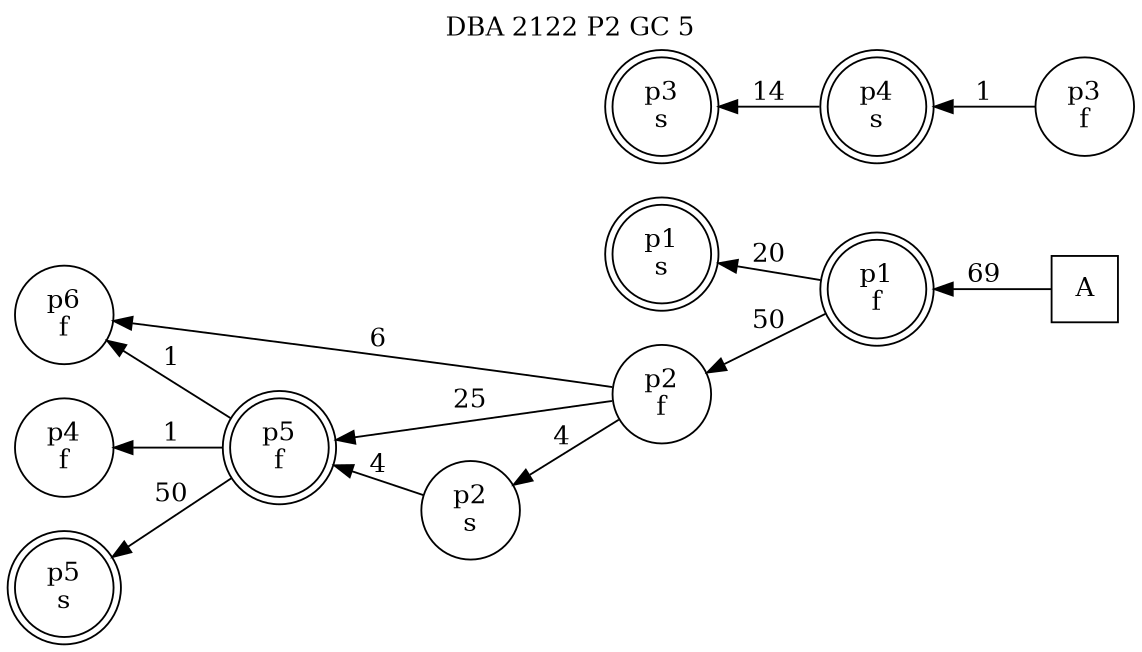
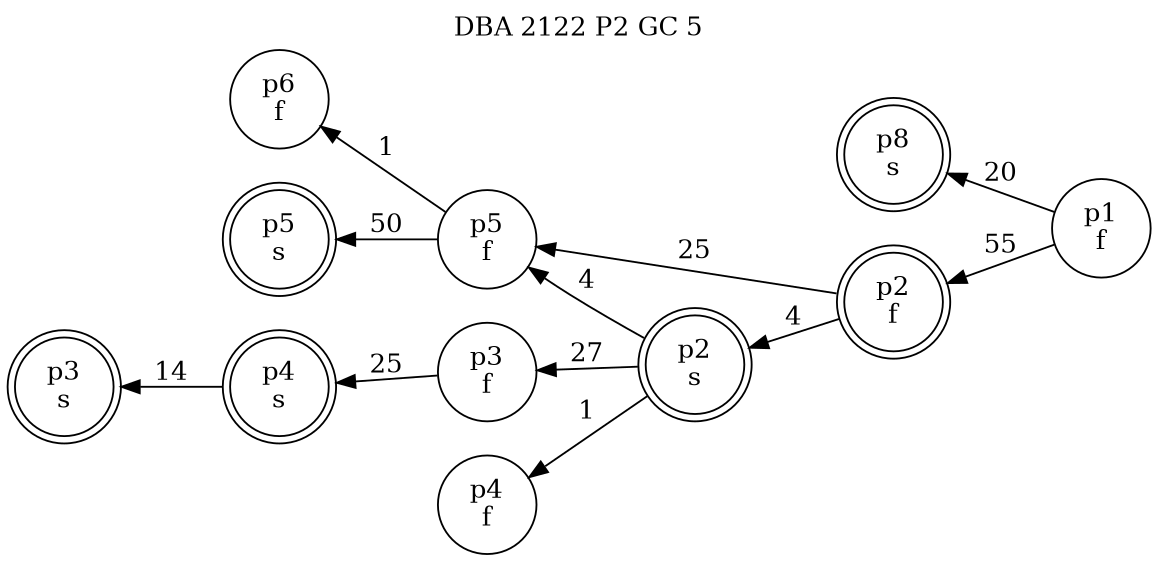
  digraph {
    label=" DBA 2122 P2 GC 5 "
    labelloc=tl
    rankdir=RL
    node [shape=circle]
-   n1 [label=A shape=square]
-   n2 [label="p1\nf" shape=doublecircle]
-   n3 [label="p1\ns" shape=doublecircle]
-   n4 [label="p2\nf"]
-   n5 [label="p2\ns"]
-   n6 [label="p5\nf" shape=doublecircle]
+   n2 [label="p1\nf"]
+   n3 [label="p8\ns" shape=doublecircle]
+   n4 [label="p2\nf" shape=doublecircle]
+   n5 [label="p2\ns" shape=doublecircle]
+   n6 [label="p5\nf"]
    n7 [label="p6\nf"]
    n8 [label="p3\nf"]
    n9 [label="p4\nf"]
    n10 [label="p5\ns" shape=doublecircle]
    n11 [label="p4\ns" shape=doublecircle]
    n12 [label="p3\ns" shape=doublecircle]
-   n1 -> n2 [label=69]
    n2 -> n3 [label=20]
-   n2 -> n4 [label=50]
+   n2 -> n4 [label=55]
    n4 -> n5 [label=4]
    n4 -> n6 [label=25]
-   n4 -> n7 [label=6]
    n5 -> n6 [label=4]
-   n6 -> n9 [label=1]
+   n5 -> n8 [label=27]
+   n5 -> n9 [label=1]
    n6 -> n7 [label=1]
    n6 -> n10 [label=50]
-   n8 -> n11 [label=1]
+   n8 -> n11 [label=25]
    n11 -> n12 [label=14]
  }
